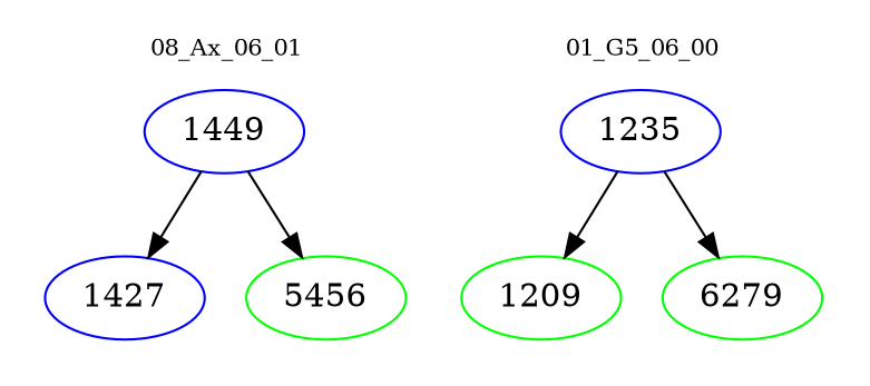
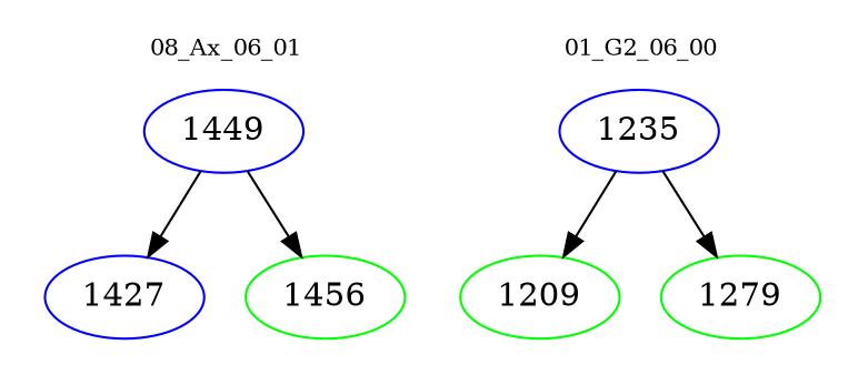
  digraph {
    node [color=blue]
    edge [color=black]
    n1 [label=1449]
    n2 [label=1427]
-   n3 [color=green label=5456]
+   n3 [color=green label=1456]
    n4 [label=1235]
    n5 [color=green label=1209]
-   n6 [color=green label=6279]
+   n6 [color=green label=1279]
    subgraph cluster_1 {
      color=white
      fontsize=10
      label="08_Ax_06_01"
      n1
      n2
      n3
    }
    subgraph cluster_2 {
      color=white
      fontsize=10
-     label="01_G5_06_00"
+     label="01_G2_06_00"
      n4
      n5
      n6
    }
    n1 -> n2
    n1 -> n3
    n4 -> n5
    n4 -> n6
  }
